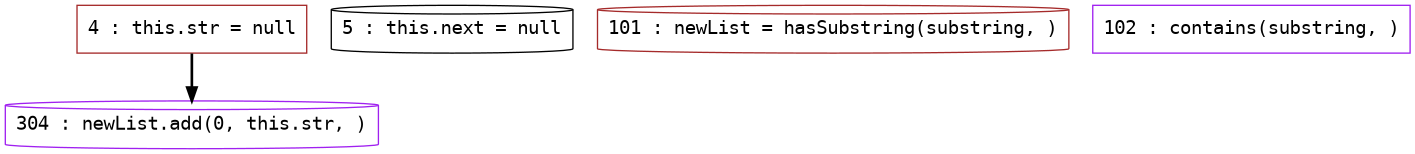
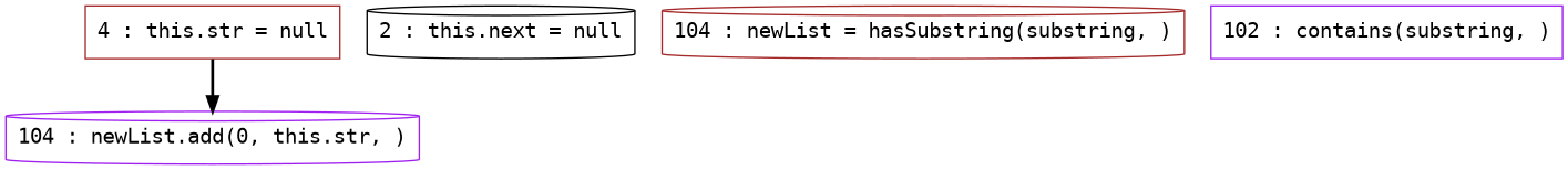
  digraph {
    fontname="DejaVu Sans Mono"
    node [color=brown shape=cylinder fontname="DejaVu Sans Mono"]
    "4 : this.str = null" [shape=box]
-   "104 : newList.add(0, this.str, )" [color=purple label="304 : newList.add(0, this.str, )"]
-   "5 : this.next = null" [color=black]
-   "101 : newList = hasSubstring(substring, )"
+   "104 : newList.add(0, this.str, )" [color=purple]
+   "5 : this.next = null" [color=black label="2 : this.next = null"]
+   "101 : newList = hasSubstring(substring, )" [label="104 : newList = hasSubstring(substring, )"]
    "102 : contains(substring, )" [color=purple shape=box]
    "4 : this.str = null" -> "104 : newList.add(0, this.str, )" [style=bold arrowhead=normal fontname="DejaVu Sans Mono"]
  }
